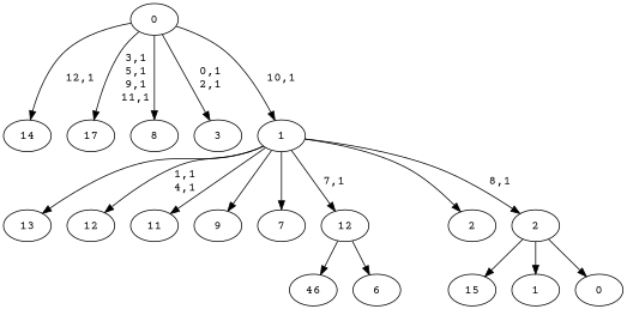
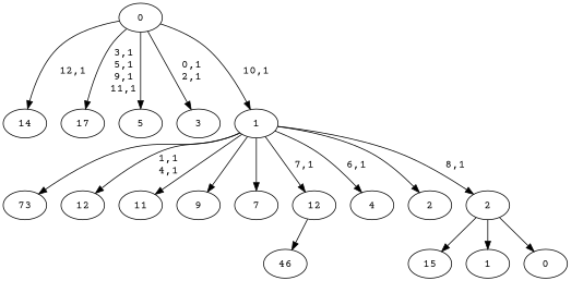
  digraph {
    fontname="Courier Prime"
    node [fontname="Courier Prime"]
    edge [fontname="Courier Prime"]
    n1 [label=46]
    n2 [label=15]
    n3 [label=14]
-   n4 [label=13]
+   n4 [label=73]
    n5 [label=12]
    n6 [label=11]
    n7 [label=17]
    n8 [label=9]
-   n9 [label=8]
+   n9 [label=5]
    n10 [label=7]
-   n11 [label=6]
    12
+   n13 [label=4]
    n14 [label=3]
    n15 [label=2]
    n16 [label=1]
    n17 [label=0]
    2
    1
    0
    12 -> n1
-   12 -> n11
    2 -> n2
    2 -> n16
    2 -> n17
    1 -> n4
    1 -> n5 [label="1,1\n4,1"]
    1 -> n6
    1 -> n8
    1 -> n10
    1 -> 12 [label="7,1"]
+   1 -> n13 [label="6,1"]
    1 -> n15
    1 -> 2 [label="8,1"]
    0 -> n3 [label="12,1"]
    0 -> n7 [label="3,1\n5,1\n9,1\n11,1"]
    0 -> n9
    0 -> n14 [label="0,1\n2,1"]
    0 -> 1 [label="10,1"]
  }
